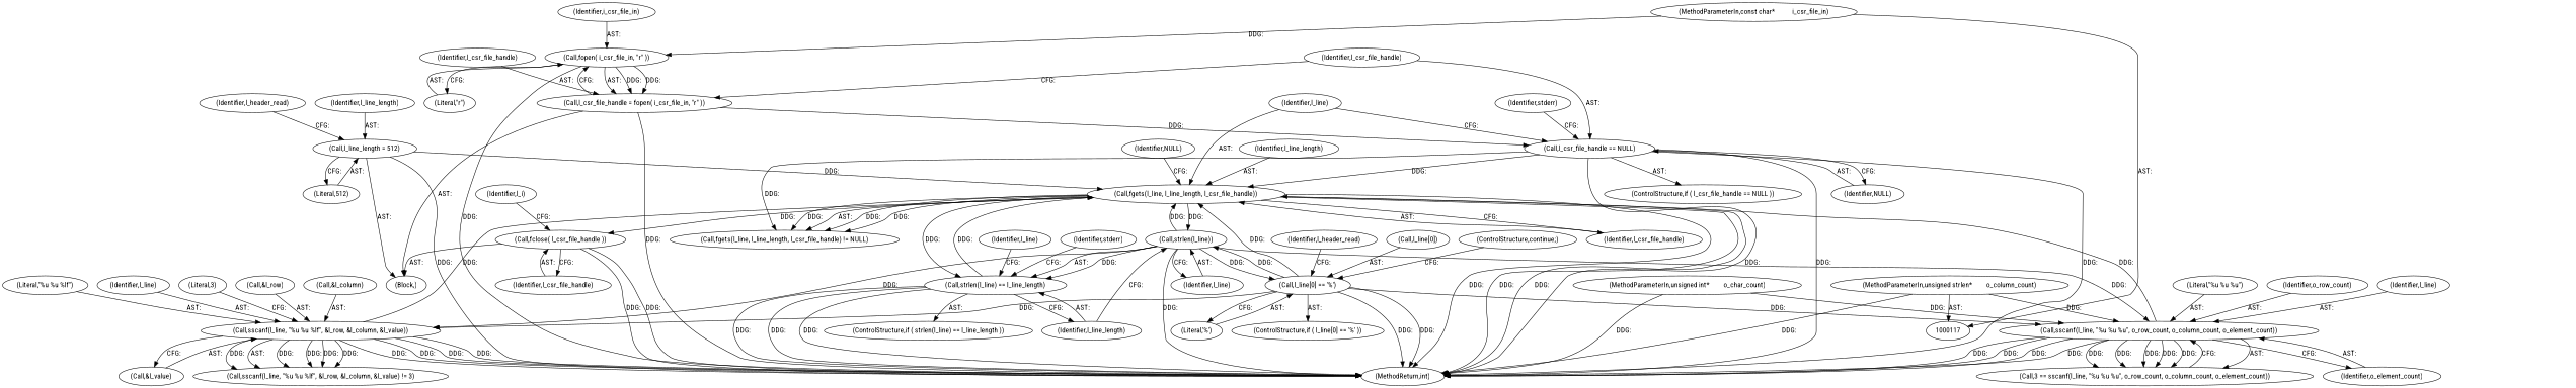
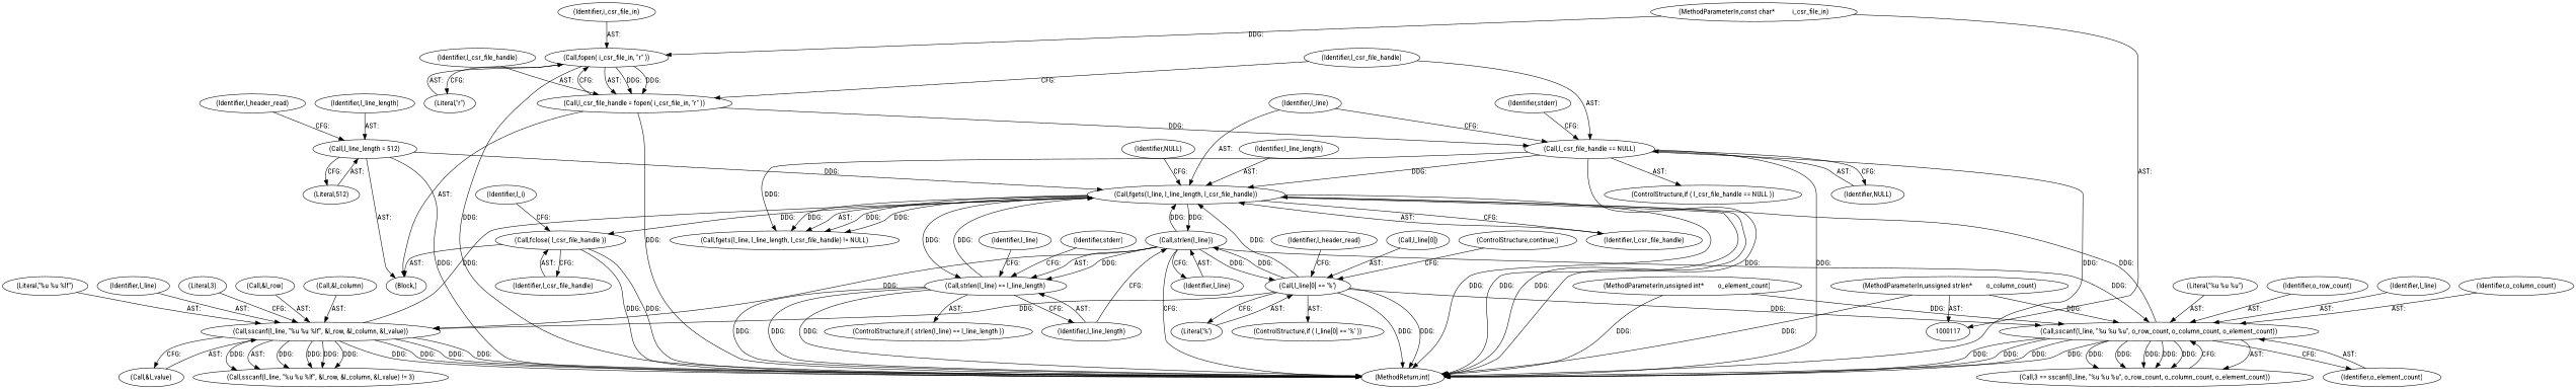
  digraph {
    fontname="Roboto Condensed"
    node [fontname="Roboto Condensed"]
    edge [fontname="Roboto Condensed"]
    n1 [label="(Call,fclose( l_csr_file_handle ))"]
    n2 [label="(MethodReturn,int)"]
    n3 [label="(Block,)"]
    n4 [label="(Identifier,l_csr_file_handle)"]
    n5 [label="(Call,fgets(l_line, l_line_length, l_csr_file_handle))"]
    n6 [label="(Call,strlen(l_line))"]
    n7 [label="(Call,strlen(l_line) == l_line_length)"]
    n8 [label="(Identifier,l_csr_file_handle)"]
    n9 [label="(Call,fgets(l_line, l_line_length, l_csr_file_handle) != NULL)"]
    n10 [label="(Call,l_line[0] == '%')"]
    n11 [label="(Call,sscanf(l_line, \"%u %u %lf\", &l_row, &l_column, &l_value))"]
    n12 [label="(Call,sscanf(l_line, \"%u %u %u\", o_row_count, o_column_count, o_element_count))"]
    n13 [label="(Identifier,l_line)"]
    n14 [label="(ControlStructure,if ( strlen(l_line) == l_line_length ))"]
    n15 [label="(Identifier,l_line_length)"]
    n16 [label="(ControlStructure,if ( l_line[0] == '%' ))"]
    n17 [label="(Literal,'%')"]
    n18 [label="(Call,sscanf(l_line, \"%u %u %lf\", &l_row, &l_column, &l_value) != 3)"]
    n19 [label="(Call,&l_value)"]
    n20 [label="(Identifier,o_element_count)"]
    n21 [label="(Call,3 == sscanf(l_line, \"%u %u %u\", o_row_count, o_column_count, o_element_count))"]
    n22 [label="(MethodParameterIn,unsigned strlen*         o_column_count)"]
    1000117
-   n24 [label="(MethodParameterIn,unsigned int*         o_char_count)"]
+   n24 [label="(MethodParameterIn,unsigned int*         o_element_count)"]
    n25 [label="(Call,l_line_length = 512)"]
    n26 [label="(Literal,512)"]
    n27 [label="(Call,l_csr_file_handle == NULL)"]
    n28 [label="(ControlStructure,if ( l_csr_file_handle == NULL ))"]
    n29 [label="(Identifier,NULL)"]
    n30 [label="(Call,l_csr_file_handle = fopen( i_csr_file_in, \"r\" ))"]
    n31 [label="(Call,fopen( i_csr_file_in, \"r\" ))"]
    n32 [label="(Literal,\"r\")"]
    n33 [label="(MethodParameterIn,const char*           i_csr_file_in)"]
    n34 [label="(Identifier,l_csr_file_handle)"]
    n35 [label="(Literal,\"%u %u %u\")"]
    n36 [label="(Identifier,i_csr_file_in)"]
    n37 [label="(Identifier,o_row_count)"]
    n38 [label="(Identifier,l_line)"]
    n39 [label="(Identifier,l_line_length)"]
    n40 [label="(Identifier,l_line_length)"]
    n41 [label="(Literal,3)"]
    n42 [label="(Identifier,stderr)"]
    n43 [label="(Identifier,l_header_read)"]
    n44 [label="(Call,l_line[0])"]
    n45 [label="(Identifier,l_line)"]
    n46 [label="(Call,&l_row)"]
    n47 [label="(Identifier,NULL)"]
    n48 [label="(Call,&l_column)"]
    n49 [label="(ControlStructure,continue;)"]
    n50 [label="(Identifier,l_line)"]
    n51 [label="(Identifier,l_i)"]
    n52 [label="(Identifier,l_line)"]
    n53 [label="(Literal,\"%u %u %lf\")"]
    n54 [label="(Identifier,stderr)"]
    n55 [label="(Identifier,l_header_read)"]
    n56 [label="(Identifier,l_csr_file_handle)"]
+   n57 [label="(Identifier,o_column_count)"]
    n1 -> n2 [label="DDG: "]
    n1 -> n2 [label="DDG: "]
    n1 -> n3 [label="AST: "]
    n1 -> n4 [label="CFG: "]
    n4 -> n1 [label="AST: "]
    n5 -> n1 [label="DDG: "]
    n5 -> n2 [label="DDG: "]
    n5 -> n2 [label="DDG: "]
    n5 -> n2 [label="DDG: "]
    n5 -> n6 [label="DDG: "]
    n5 -> n7 [label="DDG: "]
    n5 -> n8 [label="CFG: "]
    n5 -> n9 [label="AST: "]
    n5 -> n9 [label="DDG: "]
    n5 -> n9 [label="DDG: "]
    n5 -> n9 [label="DDG: "]
-   n6 -> n2 [label="DDG: "]
+   n6 -> n2 [label="CFG: "]
    n6 -> n5 [label="DDG: "]
    n6 -> n7 [label="AST: "]
    n6 -> n7 [label="DDG: "]
    n6 -> n10 [label="DDG: "]
    n6 -> n11 [label="DDG: "]
    n6 -> n12 [label="DDG: "]
    n6 -> n13 [label="CFG: "]
    n7 -> n2 [label="DDG: "]
    n7 -> n2 [label="DDG: "]
    n7 -> n2 [label="DDG: "]
    n7 -> n5 [label="DDG: "]
    n7 -> n14 [label="AST: "]
    n7 -> n15 [label="CFG: "]
    n8 -> n5 [label="AST: "]
    n10 -> n2 [label="DDG: "]
    n10 -> n2 [label="DDG: "]
    n10 -> n5 [label="DDG: "]
    n10 -> n6 [label="DDG: "]
    n10 -> n11 [label="DDG: "]
    n10 -> n12 [label="DDG: "]
    n10 -> n16 [label="AST: "]
    n10 -> n17 [label="CFG: "]
    n11 -> n2 [label="DDG: "]
    n11 -> n2 [label="DDG: "]
    n11 -> n2 [label="DDG: "]
    n11 -> n2 [label="DDG: "]
    n11 -> n5 [label="DDG: "]
    n11 -> n18 [label="AST: "]
    n11 -> n18 [label="DDG: "]
    n11 -> n18 [label="DDG: "]
    n11 -> n18 [label="DDG: "]
    n11 -> n18 [label="DDG: "]
    n11 -> n18 [label="DDG: "]
    n11 -> n19 [label="CFG: "]
    n12 -> n2 [label="DDG: "]
    n12 -> n2 [label="DDG: "]
    n12 -> n2 [label="DDG: "]
    n12 -> n2 [label="DDG: "]
    n12 -> n5 [label="DDG: "]
    n12 -> n20 [label="CFG: "]
    n12 -> n21 [label="AST: "]
    n12 -> n21 [label="DDG: "]
    n12 -> n21 [label="DDG: "]
    n12 -> n21 [label="DDG: "]
    n12 -> n21 [label="DDG: "]
    n12 -> n21 [label="DDG: "]
    n13 -> n6 [label="AST: "]
    n15 -> n6 [label="CFG: "]
    n15 -> n7 [label="AST: "]
    n17 -> n10 [label="AST: "]
    n19 -> n11 [label="AST: "]
    n20 -> n12 [label="AST: "]
    n21 -> n12 [label="CFG: "]
    n22 -> n2 [label="DDG: "]
    n22 -> n12 [label="DDG: "]
    n22 -> 1000117 [label="AST: "]
    n24 -> n2 [label="DDG: "]
    n24 -> n12 [label="DDG: "]
    n25 -> n2 [label="DDG: "]
    n25 -> n3 [label="AST: "]
    n25 -> n5 [label="DDG: "]
    n25 -> n26 [label="CFG: "]
    n26 -> n25 [label="AST: "]
    n27 -> n2 [label="DDG: "]
    n27 -> n2 [label="DDG: "]
    n27 -> n2 [label="DDG: "]
    n27 -> n5 [label="DDG: "]
    n27 -> n9 [label="DDG: "]
    n27 -> n28 [label="AST: "]
    n27 -> n29 [label="CFG: "]
    n29 -> n27 [label="AST: "]
    n30 -> n2 [label="DDG: "]
    n30 -> n3 [label="AST: "]
    n30 -> n27 [label="DDG: "]
    n30 -> n31 [label="CFG: "]
    n31 -> n2 [label="DDG: "]
    n31 -> n30 [label="AST: "]
    n31 -> n30 [label="DDG: "]
    n31 -> n30 [label="DDG: "]
    n31 -> n32 [label="CFG: "]
    n32 -> n31 [label="AST: "]
    n33 -> 1000117 [label="AST: "]
    n33 -> n31 [label="DDG: "]
    n34 -> n27 [label="AST: "]
    n34 -> n30 [label="CFG: "]
    n35 -> n12 [label="AST: "]
    n36 -> n31 [label="AST: "]
    n37 -> n12 [label="AST: "]
    n38 -> n11 [label="AST: "]
    n39 -> n25 [label="AST: "]
    n40 -> n5 [label="AST: "]
    n41 -> n11 [label="CFG: "]
    n42 -> n7 [label="CFG: "]
    n43 -> n10 [label="CFG: "]
    n44 -> n10 [label="AST: "]
    n45 -> n5 [label="AST: "]
    n45 -> n27 [label="CFG: "]
    n46 -> n11 [label="AST: "]
    n47 -> n5 [label="CFG: "]
    n48 -> n11 [label="AST: "]
    n49 -> n10 [label="CFG: "]
    n50 -> n12 [label="AST: "]
    n51 -> n1 [label="CFG: "]
    n52 -> n7 [label="CFG: "]
    n53 -> n11 [label="AST: "]
    n54 -> n27 [label="CFG: "]
    n55 -> n25 [label="CFG: "]
    n56 -> n30 [label="AST: "]
+   n57 -> n12 [label="AST: "]
  }
